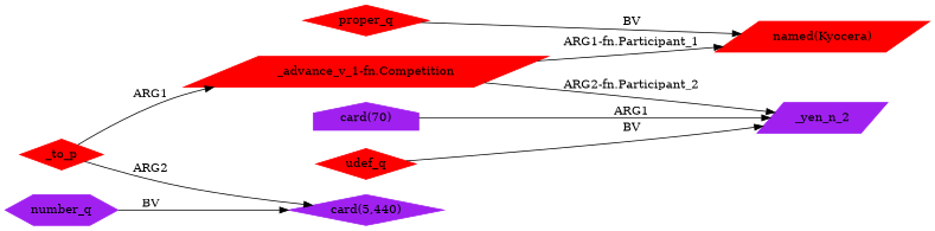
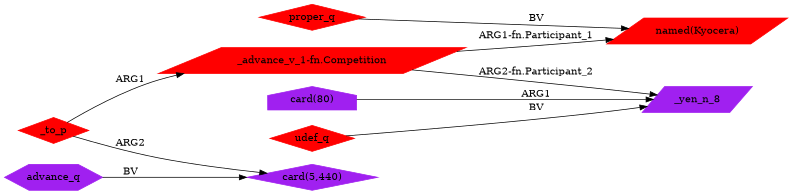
  digraph {
    rankdir=LR
    node [color=red shape=diamond style=filled]
    proper_q
    "named(Kyocera)" [shape=parallelogram]
    _to_p
    "card(5,440)" [color=purple]
    "_advance_v_1-fn.Competition" [shape=parallelogram]
-   _yen_n_2 [color=purple shape=parallelogram]
-   "card(80)" [color=purple shape=house label="card(70)"]
-   number_q [color=purple shape=hexagon]
+   _yen_n_2 [color=purple shape=parallelogram label=_yen_n_8]
+   "card(80)" [color=purple shape=house]
+   number_q [color=purple shape=hexagon label=advance_q]
    udef_q
    proper_q -> "named(Kyocera)" [label=BV]
    _to_p -> "card(5,440)" [label=ARG2]
    _to_p -> "_advance_v_1-fn.Competition" [label=ARG1]
    "_advance_v_1-fn.Competition" -> "named(Kyocera)" [label="ARG1-fn.Participant_1"]
    "_advance_v_1-fn.Competition" -> _yen_n_2 [label="ARG2-fn.Participant_2"]
    "card(80)" -> _yen_n_2 [label=ARG1]
    number_q -> "card(5,440)" [label=BV]
    udef_q -> _yen_n_2 [label=BV]
  }
